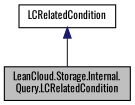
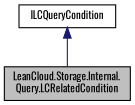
  digraph {
    fontname=Oswald
    node [color=black fontname=Oswald fontsize=10 shape=record style=filled]
    n1 [fillcolor=grey75 fontcolor=black height=0.2 label="LeanCloud.Storage.Internal.\lQuery.LCRelatedCondition" width=0.4]
-   n2 [fillcolor=white height=0.2 label=LCRelatedCondition width=0.4]
+   n2 [fillcolor=white height=0.2 label=ILCQueryCondition width=0.4]
    n2 -> n1 [color=midnightblue dir=back fontname=Oswald fontsize=10 labelfontname=Helvetica labelfontsize=10 style=solid]
  }
